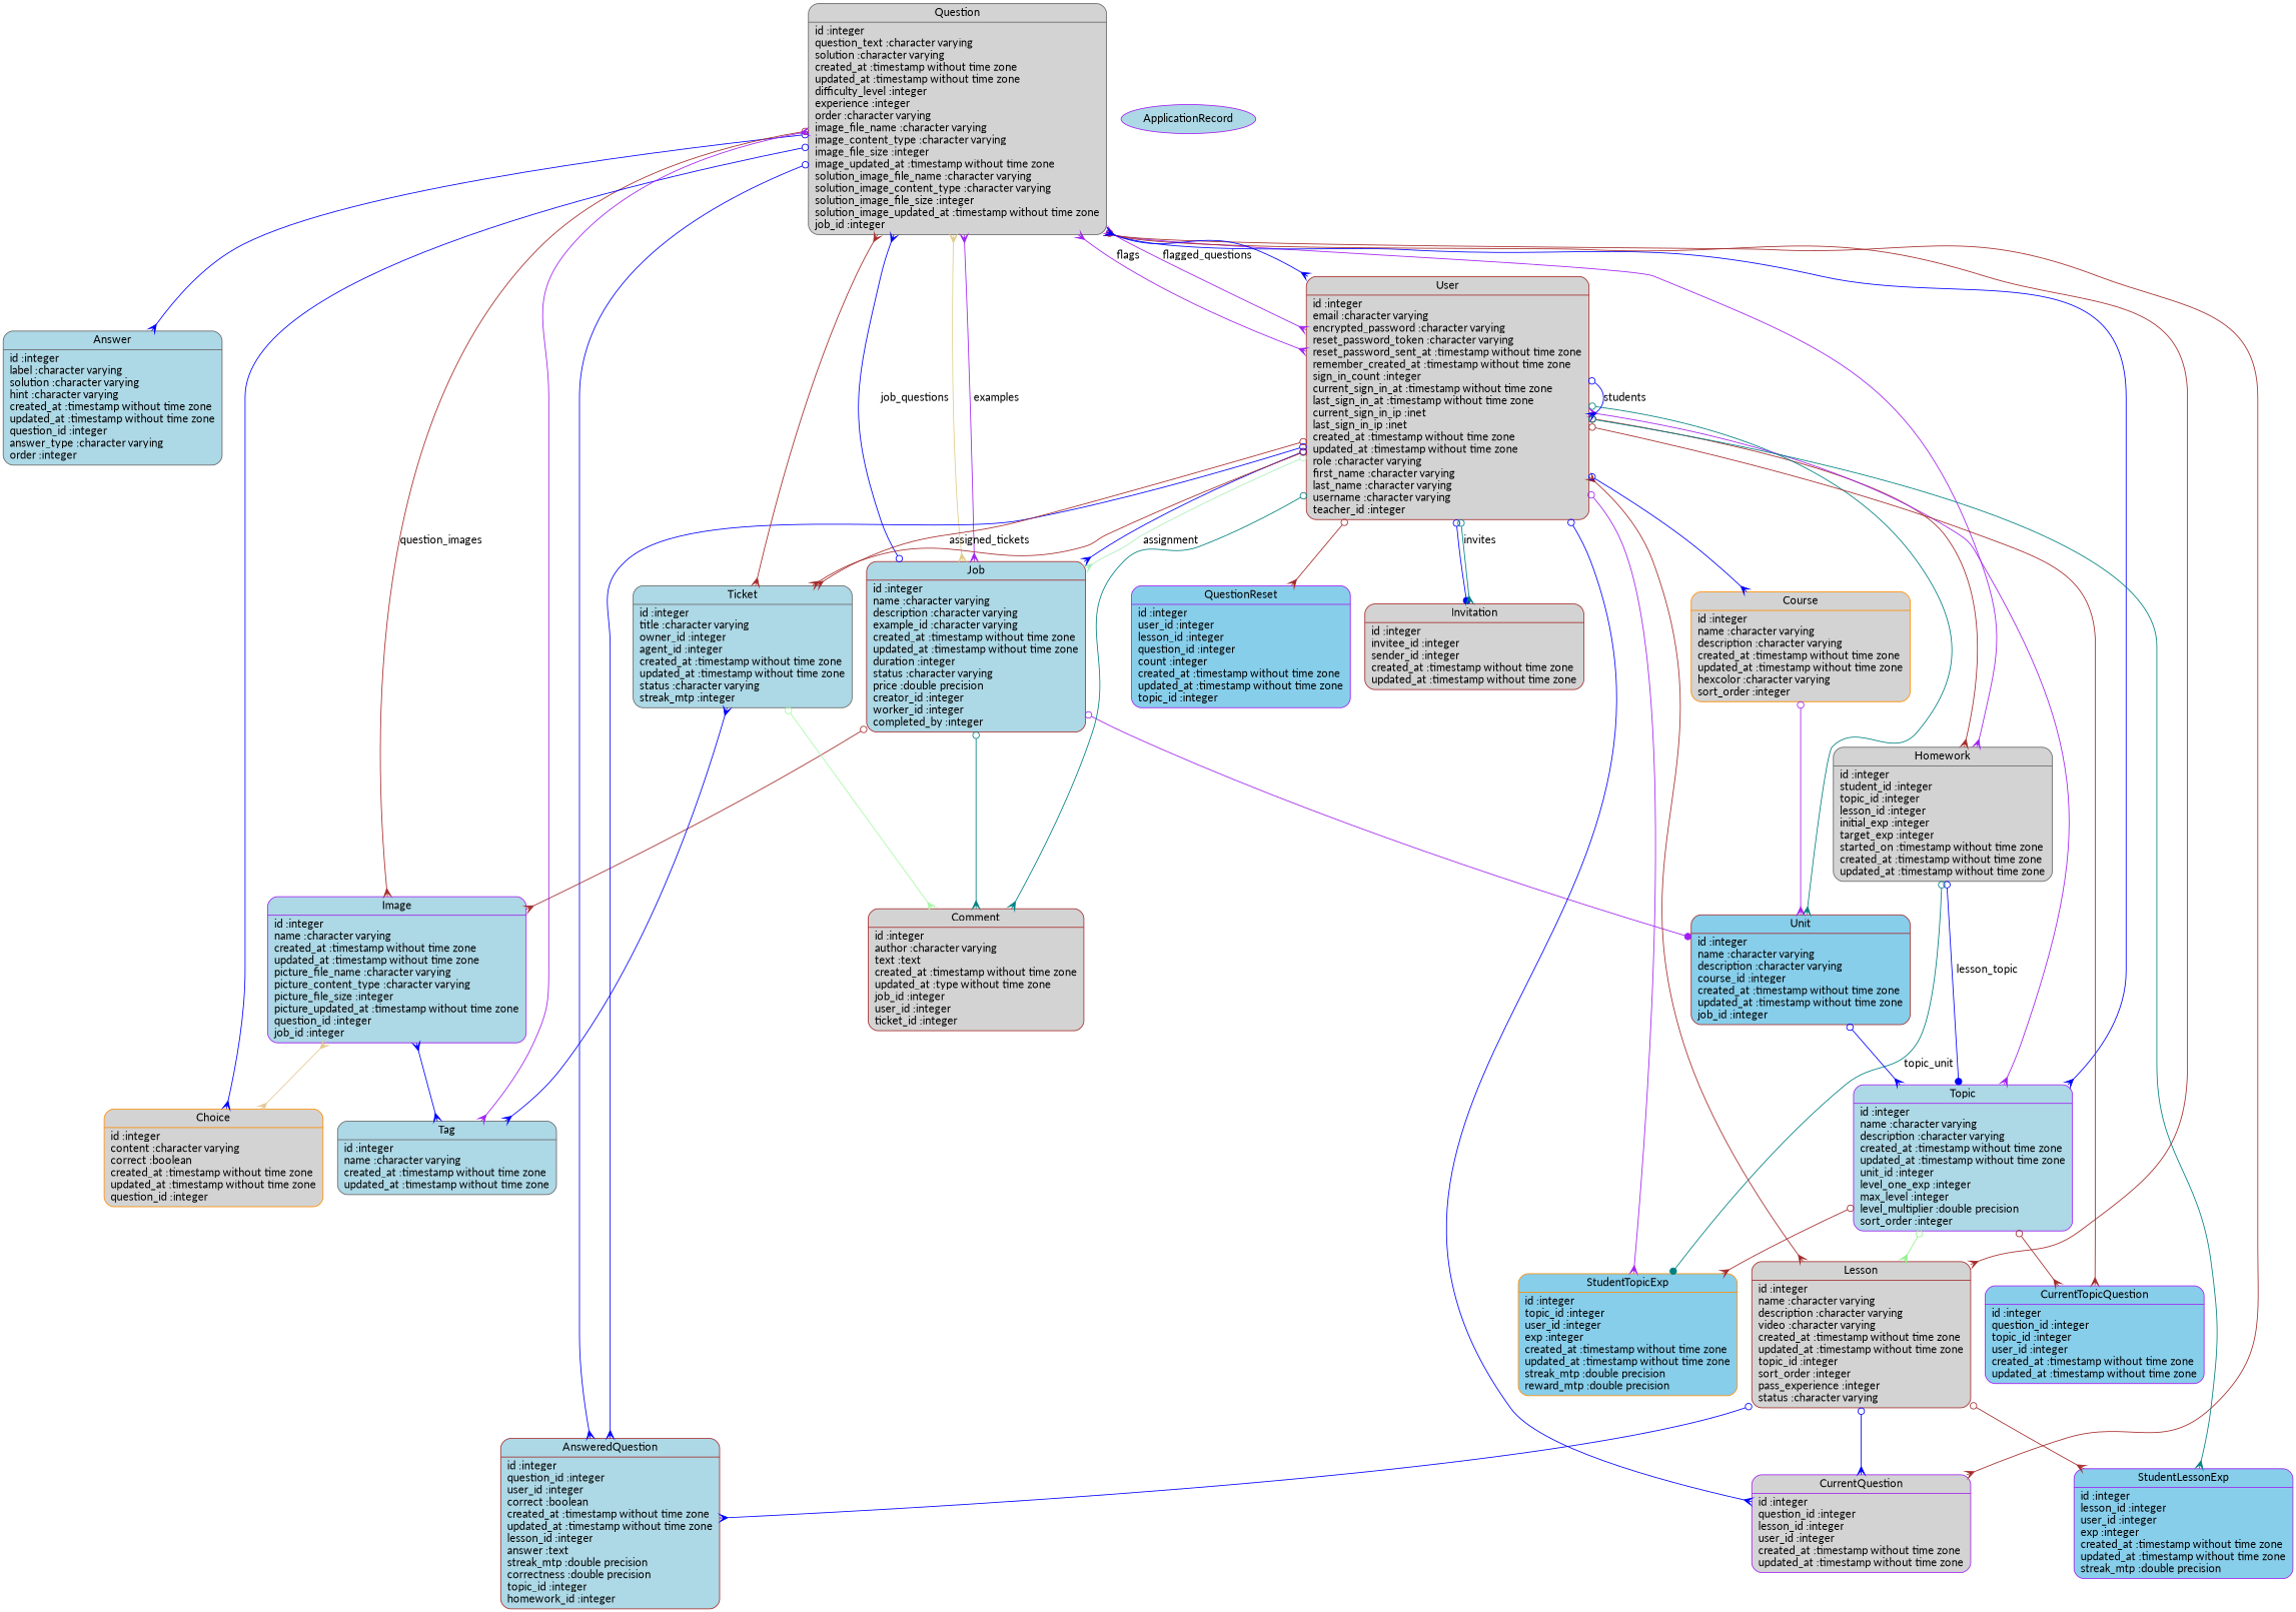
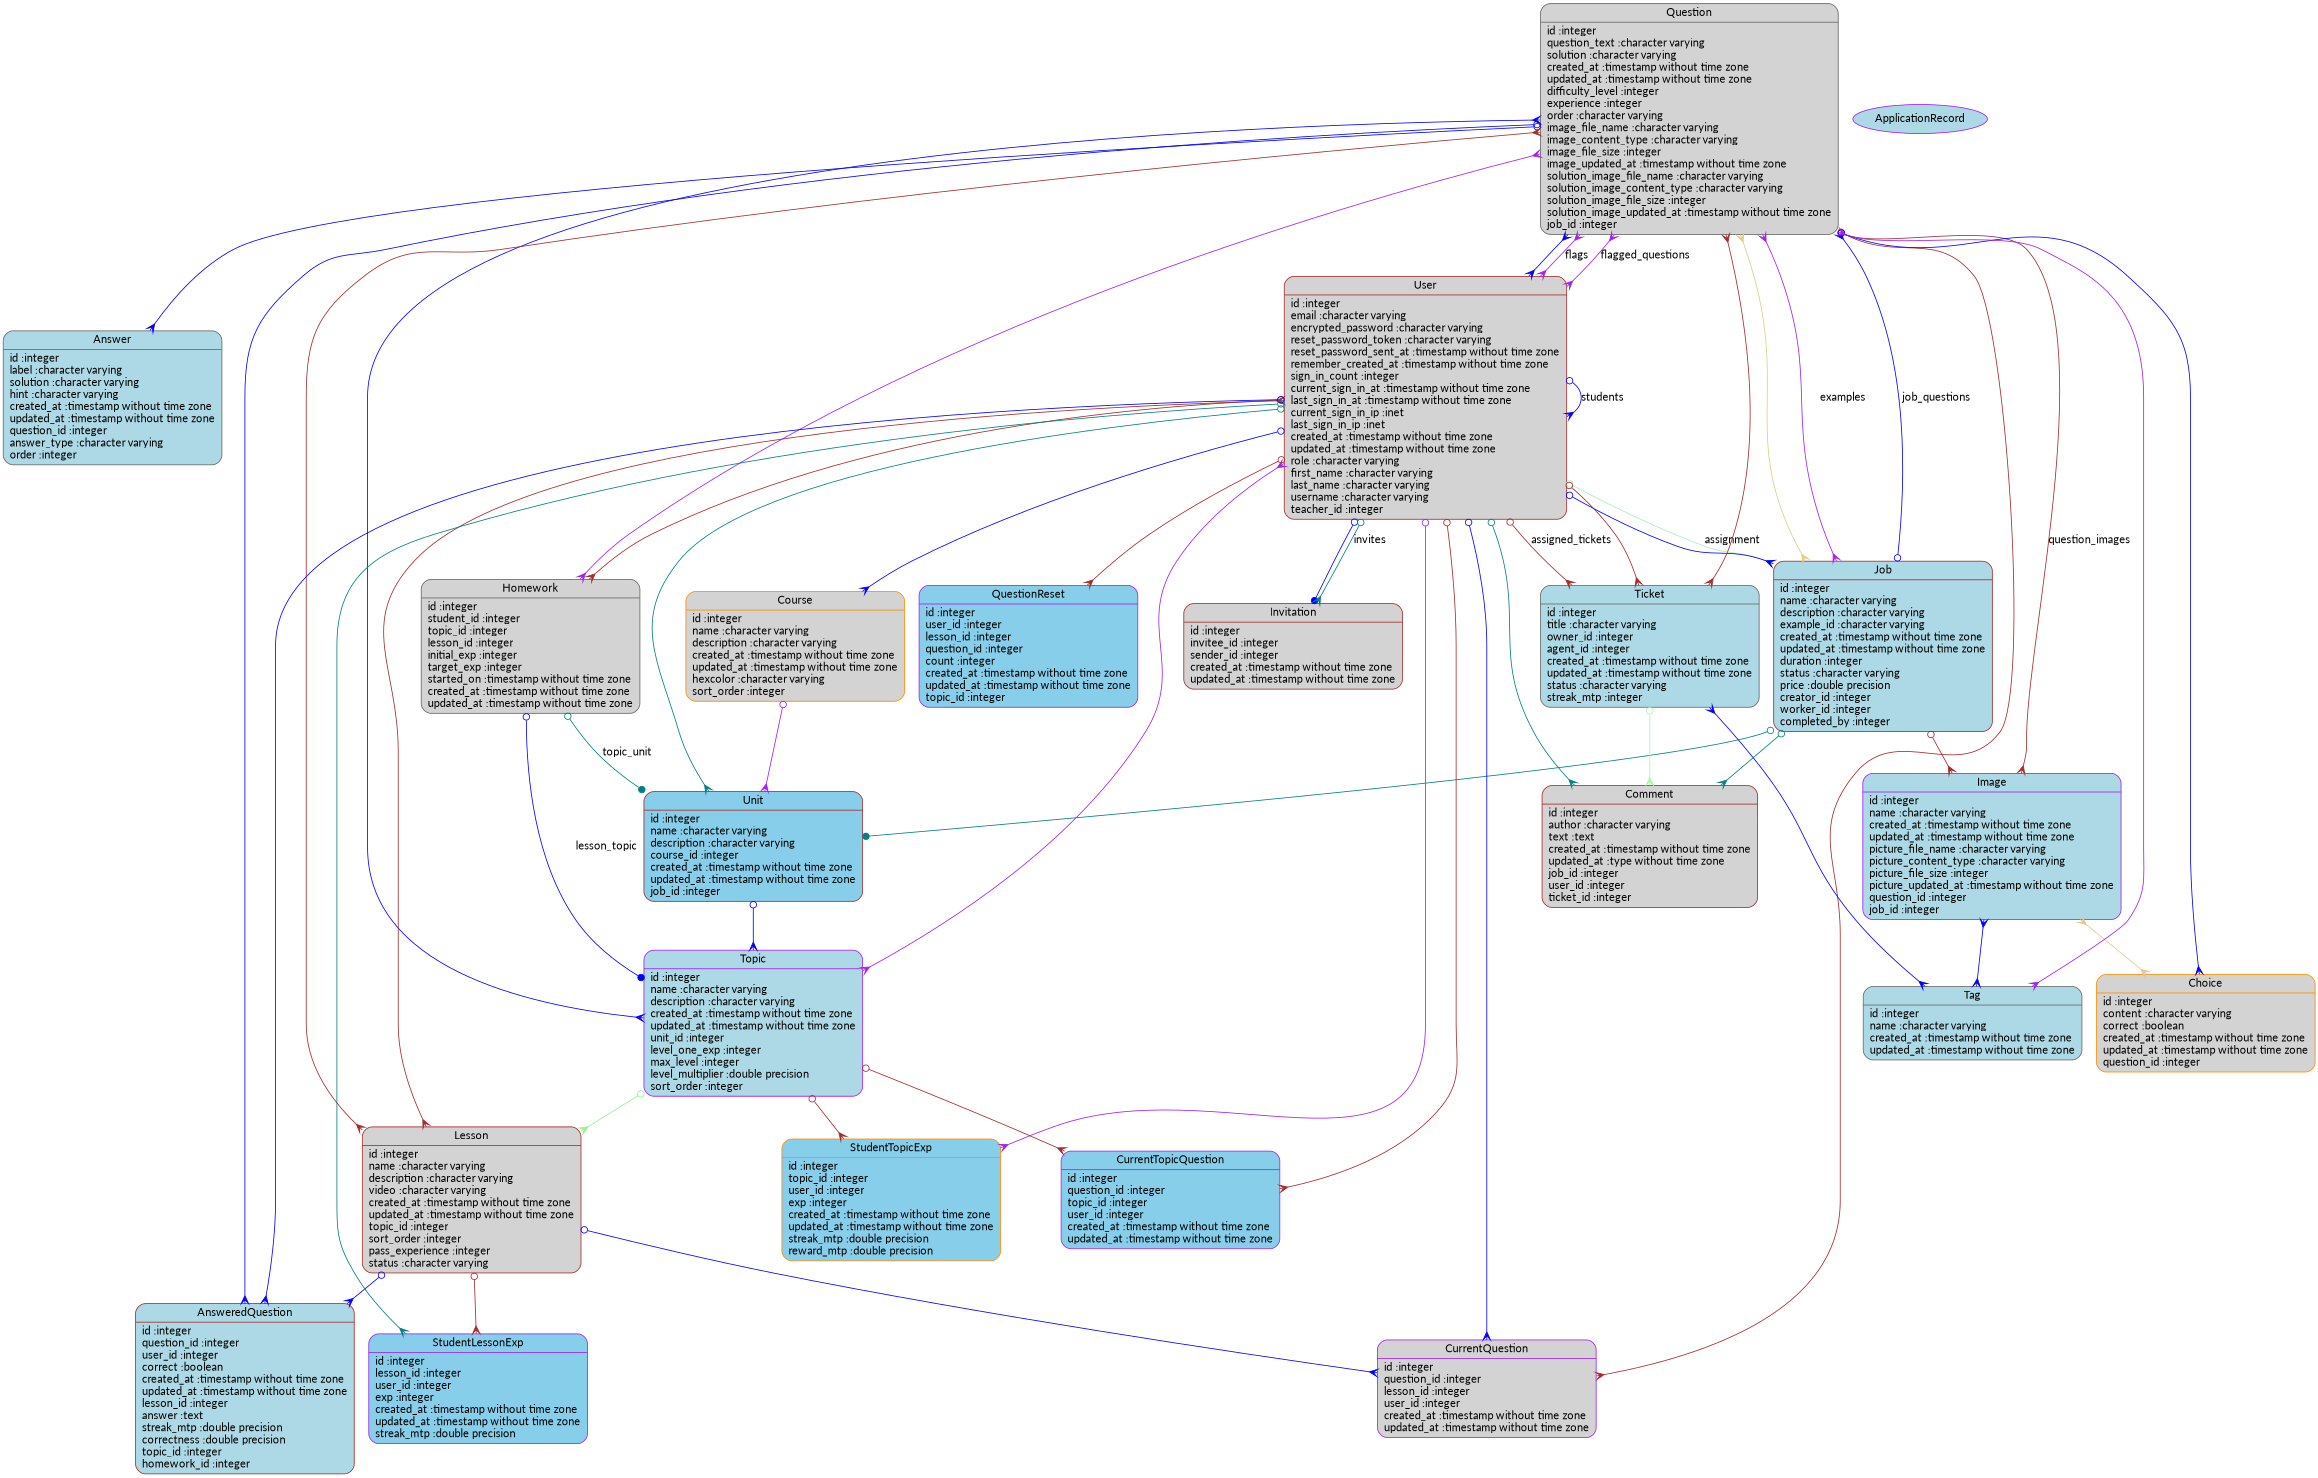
  digraph {
    fontname=Lato
    splines=true
    node [color=brown fillcolor=lightgrey fontname=Lato shape=Mrecord style=filled]
    edge [arrowhead=crow arrowtail=odot color=blue dir=both fontname=Lato]
    n1 [color=gray40 fillcolor=lightblue label="{Answer|id :integer\llabel :character varying\lsolution :character varying\lhint :character varying\lcreated_at :timestamp without time zone\lupdated_at :timestamp without time zone\lquestion_id :integer\lanswer_type :character varying\lorder :integer\l}"]
    n2 [color=gray40 label="{Homework|id :integer\lstudent_id :integer\ltopic_id :integer\llesson_id :integer\linitial_exp :integer\ltarget_exp :integer\lstarted_on :timestamp without time zone\lcreated_at :timestamp without time zone\lupdated_at :timestamp without time zone\l}"]
    n3 [fillcolor=skyblue label="{Unit|id :integer\lname :character varying\ldescription :character varying\lcourse_id :integer\lcreated_at :timestamp without time zone\lupdated_at :timestamp without time zone\ljob_id :integer\l}"]
    n4 [color=purple fillcolor=lightblue label="{Topic|id :integer\lname :character varying\ldescription :character varying\lcreated_at :timestamp without time zone\lupdated_at :timestamp without time zone\lunit_id :integer\llevel_one_exp :integer\lmax_level :integer\llevel_multiplier :double precision\lsort_order :integer\l}"]
    n5 [color=gray40 label="{Question|id :integer\lquestion_text :character varying\lsolution :character varying\lcreated_at :timestamp without time zone\lupdated_at :timestamp without time zone\ldifficulty_level :integer\lexperience :integer\lorder :character varying\limage_file_name :character varying\limage_content_type :character varying\limage_file_size :integer\limage_updated_at :timestamp without time zone\lsolution_image_file_name :character varying\lsolution_image_content_type :character varying\lsolution_image_file_size :integer\lsolution_image_updated_at :timestamp without time zone\ljob_id :integer\l}"]
    n6 [color=darkorange fillcolor=skyblue label="{StudentTopicExp|id :integer\ltopic_id :integer\luser_id :integer\lexp :integer\lcreated_at :timestamp without time zone\lupdated_at :timestamp without time zone\lstreak_mtp :double precision\lreward_mtp :double precision\l}"]
    n7 [label="{Lesson|id :integer\lname :character varying\ldescription :character varying\lvideo :character varying\lcreated_at :timestamp without time zone\lupdated_at :timestamp without time zone\ltopic_id :integer\lsort_order :integer\lpass_experience :integer\lstatus :character varying\l}"]
    n8 [color=purple fillcolor=skyblue label="{CurrentTopicQuestion|id :integer\lquestion_id :integer\ltopic_id :integer\luser_id :integer\lcreated_at :timestamp without time zone\lupdated_at :timestamp without time zone\l}"]
    n9 [fillcolor=lightblue label="{Job|id :integer\lname :character varying\ldescription :character varying\lexample_id :character varying\lcreated_at :timestamp without time zone\lupdated_at :timestamp without time zone\lduration :integer\lstatus :character varying\lprice :double precision\lcreator_id :integer\lworker_id :integer\lcompleted_by :integer\l}"]
    n10 [color=purple fillcolor=lightblue label="{Image|id :integer\lname :character varying\lcreated_at :timestamp without time zone\lupdated_at :timestamp without time zone\lpicture_file_name :character varying\lpicture_content_type :character varying\lpicture_file_size :integer\lpicture_updated_at :timestamp without time zone\lquestion_id :integer\ljob_id :integer\l}"]
    n11 [label="{User|id :integer\lemail :character varying\lencrypted_password :character varying\lreset_password_token :character varying\lreset_password_sent_at :timestamp without time zone\lremember_created_at :timestamp without time zone\lsign_in_count :integer\lcurrent_sign_in_at :timestamp without time zone\llast_sign_in_at :timestamp without time zone\lcurrent_sign_in_ip :inet\llast_sign_in_ip :inet\lcreated_at :timestamp without time zone\lupdated_at :timestamp without time zone\lrole :character varying\lfirst_name :character varying\llast_name :character varying\lusername :character varying\lteacher_id :integer\l}"]
    n12 [fillcolor=lightblue label="{AnsweredQuestion|id :integer\lquestion_id :integer\luser_id :integer\lcorrect :boolean\lcreated_at :timestamp without time zone\lupdated_at :timestamp without time zone\llesson_id :integer\lanswer :text\lstreak_mtp :double precision\lcorrectness :double precision\ltopic_id :integer\lhomework_id :integer\l}"]
    n13 [color=purple label="{CurrentQuestion|id :integer\lquestion_id :integer\llesson_id :integer\luser_id :integer\lcreated_at :timestamp without time zone\lupdated_at :timestamp without time zone\l}"]
    n14 [color=darkorange label="{Choice|id :integer\lcontent :character varying\lcorrect :boolean\lcreated_at :timestamp without time zone\lupdated_at :timestamp without time zone\lquestion_id :integer\l}"]
    n15 [label="{Comment|id :integer\lauthor :character varying\ltext :text\lcreated_at :timestamp without time zone\lupdated_at :type without time zone\ljob_id :integer\luser_id :integer\lticket_id :integer\l}"]
    n16 [color=gray40 fillcolor=lightblue label="{Tag|id :integer\lname :character varying\lcreated_at :timestamp without time zone\lupdated_at :timestamp without time zone\l}"]
    ApplicationRecord [color=purple fillcolor=lightblue shape=""]
    n18 [color=darkorange label="{Course|id :integer\lname :character varying\ldescription :character varying\lcreated_at :timestamp without time zone\lupdated_at :timestamp without time zone\lhexcolor :character varying\lsort_order :integer\l}"]
    n19 [color=purple fillcolor=skyblue label="{QuestionReset|id :integer\luser_id :integer\llesson_id :integer\lquestion_id :integer\lcount :integer\lcreated_at :timestamp without time zone\lupdated_at :timestamp without time zone\ltopic_id :integer\l}"]
    n20 [color=gray40 fillcolor=lightblue label="{Ticket|id :integer\ltitle :character varying\lowner_id :integer\lagent_id :integer\lcreated_at :timestamp without time zone\lupdated_at :timestamp without time zone\lstatus :character varying\lstreak_mtp :integer\l}"]
    n21 [label="{Invitation|id :integer\linvitee_id :integer\lsender_id :integer\lcreated_at :timestamp without time zone\lupdated_at :timestamp without time zone\l}"]
    n22 [color=purple fillcolor=skyblue label="{StudentLessonExp|id :integer\llesson_id :integer\luser_id :integer\lexp :integer\lcreated_at :timestamp without time zone\lupdated_at :timestamp without time zone\lstreak_mtp :double precision\l}"]
-   n2 -> n6 [arrowhead=dot color=teal label=topic_unit]
+   n2 -> n3 [arrowhead=dot color=teal label=topic_unit]
    n2 -> n4 [arrowhead=dot label=lesson_topic]
    n2 -> n5 [arrowtail=crow color=purple]
    n3 -> n4
    n4 -> n5 [arrowtail=crow]
    n4 -> n6 [color=brown]
    n4 -> n7 [color="#94F08C"]
    n4 -> n8 [color=brown]
    n5 -> n1
    n5 -> n9 [arrowtail=crow color="#DFCC87"]
    n5 -> n10 [color=brown label=question_images]
    n5 -> n11 [arrowtail=crow color=purple label=flags]
    n5 -> n12
    n5 -> n13 [color=brown]
    n5 -> n14
    n7 -> n5 [arrowtail=crow color=brown]
    n7 -> n12
    n7 -> n13
    n7 -> n22 [color=brown]
-   n9 -> n3 [arrowhead=dot color=purple]
+   n9 -> n3 [arrowhead=dot color=teal]
    n9 -> n5 [arrowtail=crow color=purple label=examples]
    n9 -> n5 [label=job_questions]
    n9 -> n10 [color=brown]
    n9 -> n15 [color=teal]
    n10 -> n14 [arrowtail=crow color="#E4C793"]
    n10 -> n16 [arrowtail=crow]
    n11 -> n2 [color=brown]
    n11 -> n3 [color=teal]
    n11 -> n4 [arrowtail=crow color=purple]
    n11 -> n5 [arrowtail=crow color=purple label=flagged_questions]
    n11 -> n5 [arrowtail=crow]
    n11 -> n6 [color=purple]
    n11 -> n7 [arrowtail=crow color=brown]
    n11 -> n8 [color=brown]
    n11 -> n9 [color="#AAEDBE" label=assignment]
    n11 -> n9
    n11 -> n11 [label=students]
    n11 -> n12
    n11 -> n13
    n11 -> n15 [color=teal]
    n11 -> n18
    n11 -> n19 [color=brown]
    n11 -> n20 [color=brown]
    n11 -> n20 [color=brown label=assigned_tickets]
    n11 -> n21 [arrowhead=dot]
    n11 -> n21 [color=teal label=invites]
    n11 -> n22 [color=teal]
    n16 -> n5 [arrowtail=crow color=purple]
    n18 -> n3 [color=purple]
    n20 -> n5 [arrowtail=crow color=brown]
    n20 -> n15 [color="#A7F9A7"]
    n20 -> n16 [arrowtail=crow]
  }
